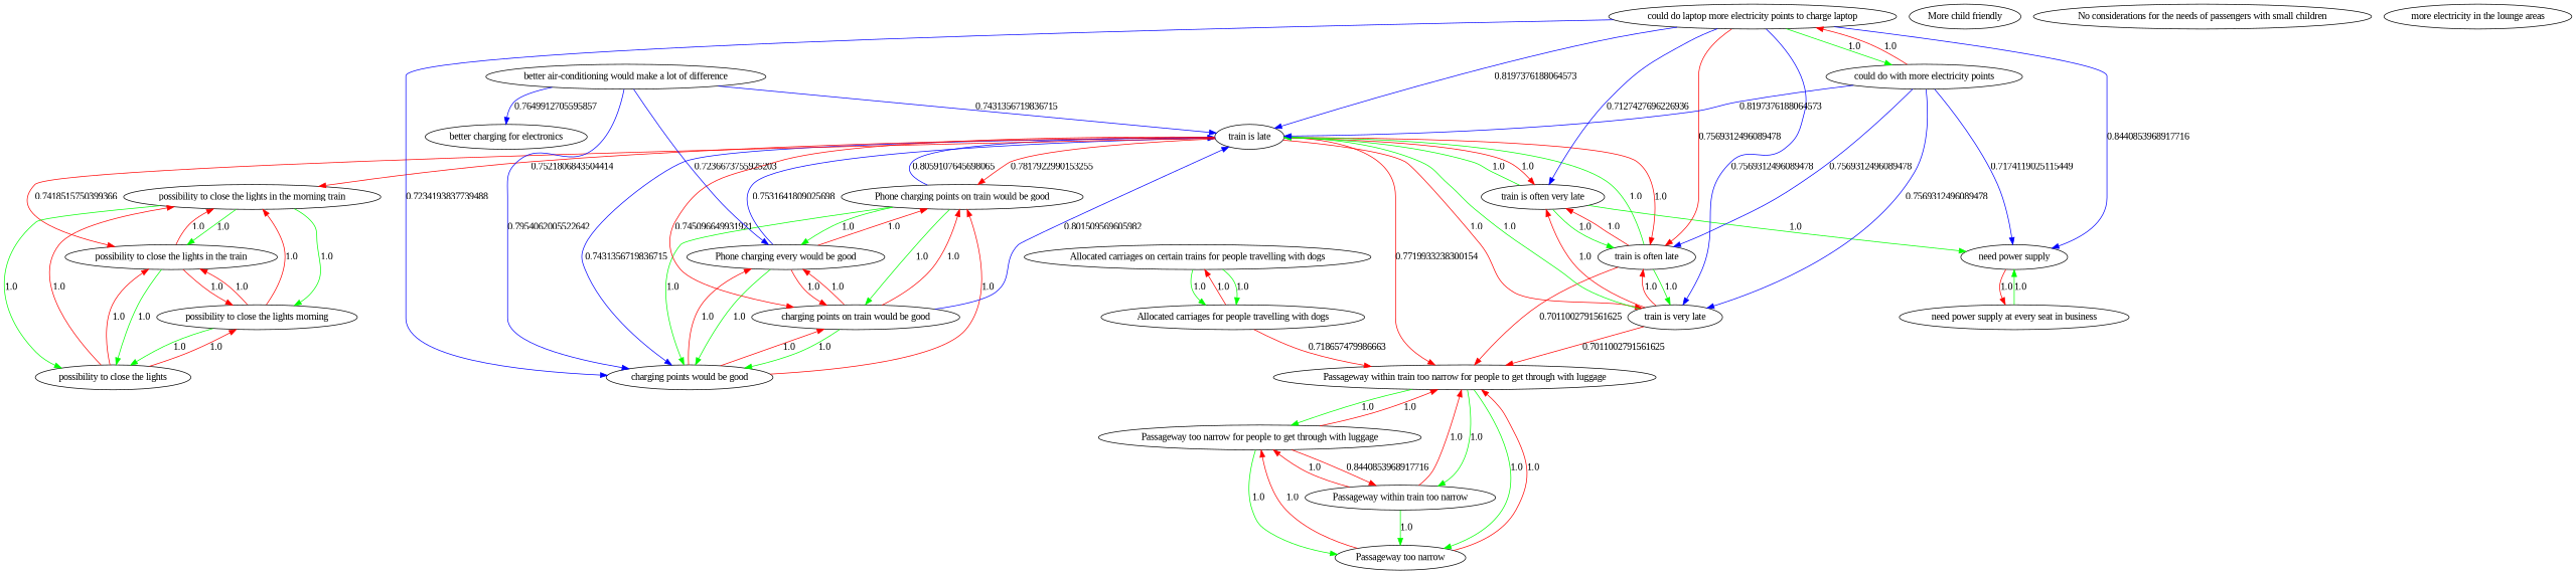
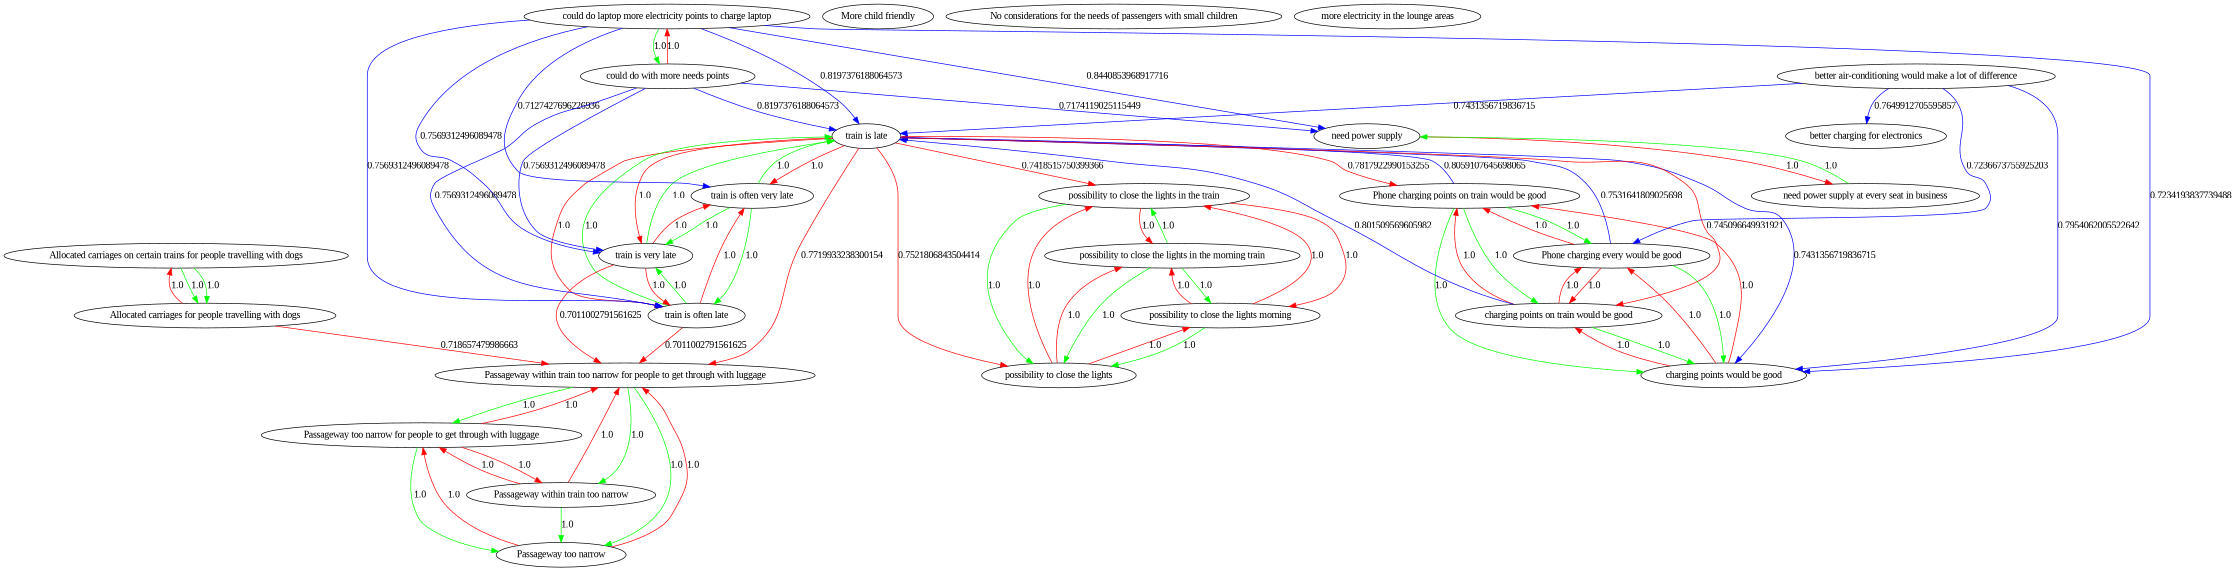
  digraph {
    fontname="Liberation Serif"
    node [fontname="Liberation Serif"]
    edge [color=red fontname="Liberation Serif"]
    "Allocated carriages on certain trains for people travelling with dogs"
    "Allocated carriages for people travelling with dogs"
    "Passageway within train too narrow for people to get through with luggage"
    "Passageway too narrow for people to get through with luggage"
    "Passageway too narrow"
    "Passageway within train too narrow"
    "More child friendly"
    "No considerations for the needs of passengers with small children"
    n9 [label="Phone charging every would be good"]
    "Phone charging points on train would be good"
    "charging points would be good"
    "charging points on train would be good"
    "train is late"
    "train is often very late"
    "train is often late"
    "train is very late"
    "possibility to close the lights in the morning train"
    "possibility to close the lights in the train"
    "better air-conditioning would make a lot of difference"
    "better charging for electronics"
    n21 [label="could do laptop more electricity points to charge laptop"]
-   "could do with more electricity points"
+   "could do with more electricity points" [label="could do with more needs points"]
    "need power supply"
    "need power supply at every seat in business"
    n25 [label="more electricity in the lounge areas"]
    "possibility to close the lights"
    "possibility to close the lights morning"
    "Allocated carriages on certain trains for people travelling with dogs" -> "Allocated carriages for people travelling with dogs" [color=green label=1.0]
    "Allocated carriages on certain trains for people travelling with dogs" -> "Allocated carriages for people travelling with dogs" [color=green label=1.0]
    "Allocated carriages for people travelling with dogs" -> "Allocated carriages on certain trains for people travelling with dogs" [label=1.0]
    "Allocated carriages for people travelling with dogs" -> "Passageway within train too narrow for people to get through with luggage" [label=0.718657479986663]
    "Passageway within train too narrow for people to get through with luggage" -> "Passageway too narrow for people to get through with luggage" [color=green label=1.0]
    "Passageway within train too narrow for people to get through with luggage" -> "Passageway too narrow" [color=green label=1.0]
    "Passageway within train too narrow for people to get through with luggage" -> "Passageway within train too narrow" [color=green label=1.0]
    "Passageway too narrow for people to get through with luggage" -> "Passageway within train too narrow for people to get through with luggage" [label=1.0]
    "Passageway too narrow for people to get through with luggage" -> "Passageway too narrow" [color=green label=1.0]
-   "Passageway too narrow for people to get through with luggage" -> "Passageway within train too narrow" [label=0.8440853968917716]
+   "Passageway too narrow for people to get through with luggage" -> "Passageway within train too narrow" [label=1.0]
    "Passageway too narrow" -> "Passageway within train too narrow for people to get through with luggage" [label=1.0]
    "Passageway too narrow" -> "Passageway too narrow for people to get through with luggage" [label=1.0]
    "Passageway within train too narrow" -> "Passageway within train too narrow for people to get through with luggage" [label=1.0]
    "Passageway within train too narrow" -> "Passageway too narrow for people to get through with luggage" [label=1.0]
    "Passageway within train too narrow" -> "Passageway too narrow" [color=green label=1.0]
    n9 -> "Phone charging points on train would be good" [label=1.0]
    n9 -> "charging points would be good" [color=green label=1.0]
    n9 -> "charging points on train would be good" [label=1.0]
    n9 -> "train is late" [color=blue label=0.7531641809025698]
    "Phone charging points on train would be good" -> n9 [color=green label=1.0]
    "Phone charging points on train would be good" -> "charging points would be good" [color=green label=1.0]
    "Phone charging points on train would be good" -> "charging points on train would be good" [color=green label=1.0]
    "Phone charging points on train would be good" -> "train is late" [color=blue label=0.8059107645698065]
    "charging points would be good" -> n9 [label=1.0]
    "charging points would be good" -> "Phone charging points on train would be good" [label=1.0]
    "charging points would be good" -> "charging points on train would be good" [label=1.0]
    "charging points on train would be good" -> n9 [label=1.0]
    "charging points on train would be good" -> "Phone charging points on train would be good" [label=1.0]
    "charging points on train would be good" -> "charging points would be good" [color=green label=1.0]
    "charging points on train would be good" -> "train is late" [color=blue label=0.801509569605982]
    "train is late" -> "Passageway within train too narrow for people to get through with luggage" [label=0.7719933238300154]
    "train is late" -> "Phone charging points on train would be good" [label=0.7817922990153255]
    "train is late" -> "charging points would be good" [color=blue label=0.7431356719836715]
    "train is late" -> "charging points on train would be good" [label=0.745096649931921]
    "train is late" -> "train is often very late" [label=1.0]
    "train is late" -> "train is often late" [label=1.0]
    "train is late" -> "train is very late" [label=1.0]
-   "train is late" -> "possibility to close the lights in the morning train" [label=0.7521806843504414]
+   "train is late" -> "possibility to close the lights" [label=0.7521806843504414]
    "train is late" -> "possibility to close the lights in the train" [label=0.7418515750399366]
    "train is often very late" -> "train is late" [color=green label=1.0]
    "train is often very late" -> "train is often late" [color=green label=1.0]
-   "train is often very late" -> "need power supply" [color=green label=1.0]
+   "train is often very late" -> "train is very late" [color=green label=1.0]
    "train is often late" -> "Passageway within train too narrow for people to get through with luggage" [label=0.7011002791561625]
    "train is often late" -> "train is late" [color=green label=1.0]
    "train is often late" -> "train is often very late" [label=1.0]
    "train is often late" -> "train is very late" [color=green label=1.0]
    "train is very late" -> "Passageway within train too narrow for people to get through with luggage" [label=0.7011002791561625]
    "train is very late" -> "train is late" [color=green label=1.0]
    "train is very late" -> "train is often very late" [label=1.0]
    "train is very late" -> "train is often late" [label=1.0]
    "possibility to close the lights in the morning train" -> "possibility to close the lights in the train" [color=green label=1.0]
    "possibility to close the lights in the morning train" -> "possibility to close the lights" [color=green label=1.0]
    "possibility to close the lights in the morning train" -> "possibility to close the lights morning" [color=green label=1.0]
    "possibility to close the lights in the train" -> "possibility to close the lights in the morning train" [label=1.0]
    "possibility to close the lights in the train" -> "possibility to close the lights" [color=green label=1.0]
    "possibility to close the lights in the train" -> "possibility to close the lights morning" [label=1.0]
    "better air-conditioning would make a lot of difference" -> n9 [color=blue label=0.7236673755925203]
    "better air-conditioning would make a lot of difference" -> "charging points would be good" [color=blue label=0.7954062005522642]
    "better air-conditioning would make a lot of difference" -> "train is late" [color=blue label=0.7431356719836715]
    "better air-conditioning would make a lot of difference" -> "better charging for electronics" [color=blue label=0.7649912705595857]
    n21 -> "charging points would be good" [color=blue label=0.7234193837739488]
    n21 -> "train is late" [color=blue label=0.8197376188064573]
    n21 -> "train is often very late" [color=blue label=0.7127427696226936]
-   n21 -> "train is often late" [label=0.7569312496089478]
+   n21 -> "train is often late" [color=blue label=0.7569312496089478]
    n21 -> "train is very late" [color=blue label=0.7569312496089478]
    n21 -> "could do with more electricity points" [color=green label=1.0]
    n21 -> "need power supply" [color=blue label=0.8440853968917716]
    "could do with more electricity points" -> "train is late" [color=blue label=0.8197376188064573]
    "could do with more electricity points" -> "train is often late" [color=blue label=0.7569312496089478]
    "could do with more electricity points" -> "train is very late" [color=blue label=0.7569312496089478]
    "could do with more electricity points" -> n21 [label=1.0]
    "could do with more electricity points" -> "need power supply" [color=blue label=0.7174119025115449]
    "need power supply" -> "need power supply at every seat in business" [label=1.0]
    "need power supply at every seat in business" -> "need power supply" [color=green label=1.0]
    "possibility to close the lights" -> "possibility to close the lights in the morning train" [label=1.0]
    "possibility to close the lights" -> "possibility to close the lights in the train" [label=1.0]
    "possibility to close the lights" -> "possibility to close the lights morning" [label=1.0]
    "possibility to close the lights morning" -> "possibility to close the lights in the morning train" [label=1.0]
    "possibility to close the lights morning" -> "possibility to close the lights in the train" [label=1.0]
    "possibility to close the lights morning" -> "possibility to close the lights" [color=green label=1.0]
  }
